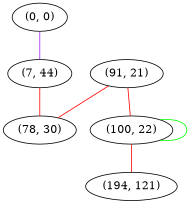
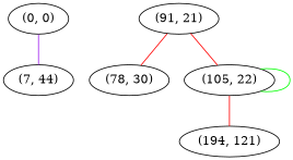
  graph {
    edge [color=red weight=1]
    "(0, 0)"
    "(7, 44)"
    "(78, 30)"
    "(91, 21)"
-   "(105, 22)" [label="(100, 22)"]
+   "(105, 22)"
    "(194, 121)"
    "(0, 0)" -- "(7, 44)" [color=purple weight=4]
-   "(7, 44)" -- "(78, 30)"
    "(91, 21)" -- "(78, 30)"
    "(91, 21)" -- "(105, 22)"
    "(105, 22)" -- "(105, 22)" [color=green weight=2]
    "(105, 22)" -- "(194, 121)"
  }
